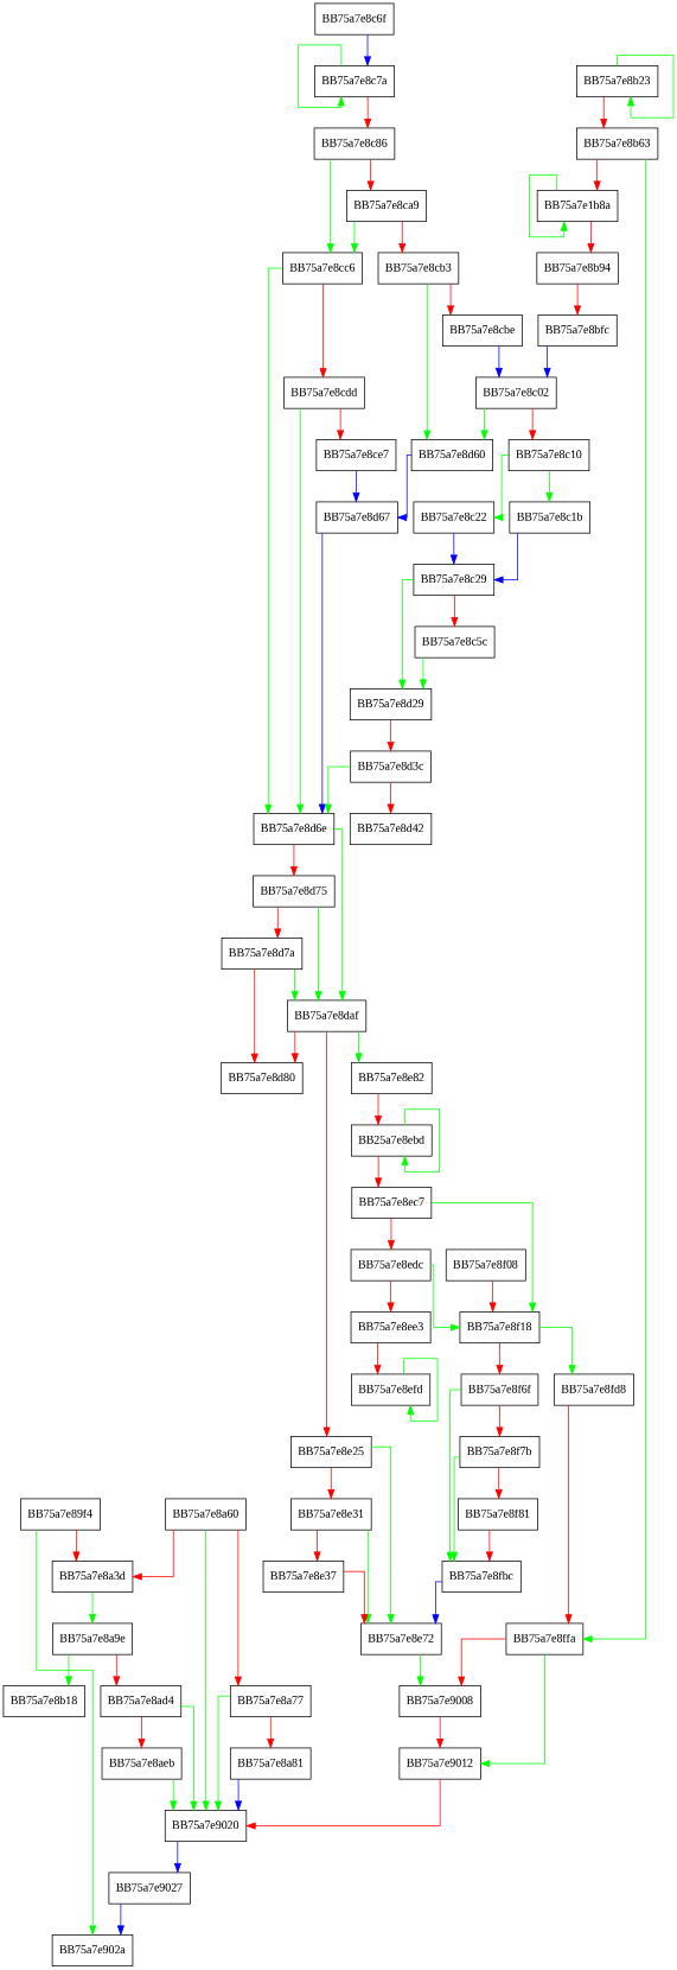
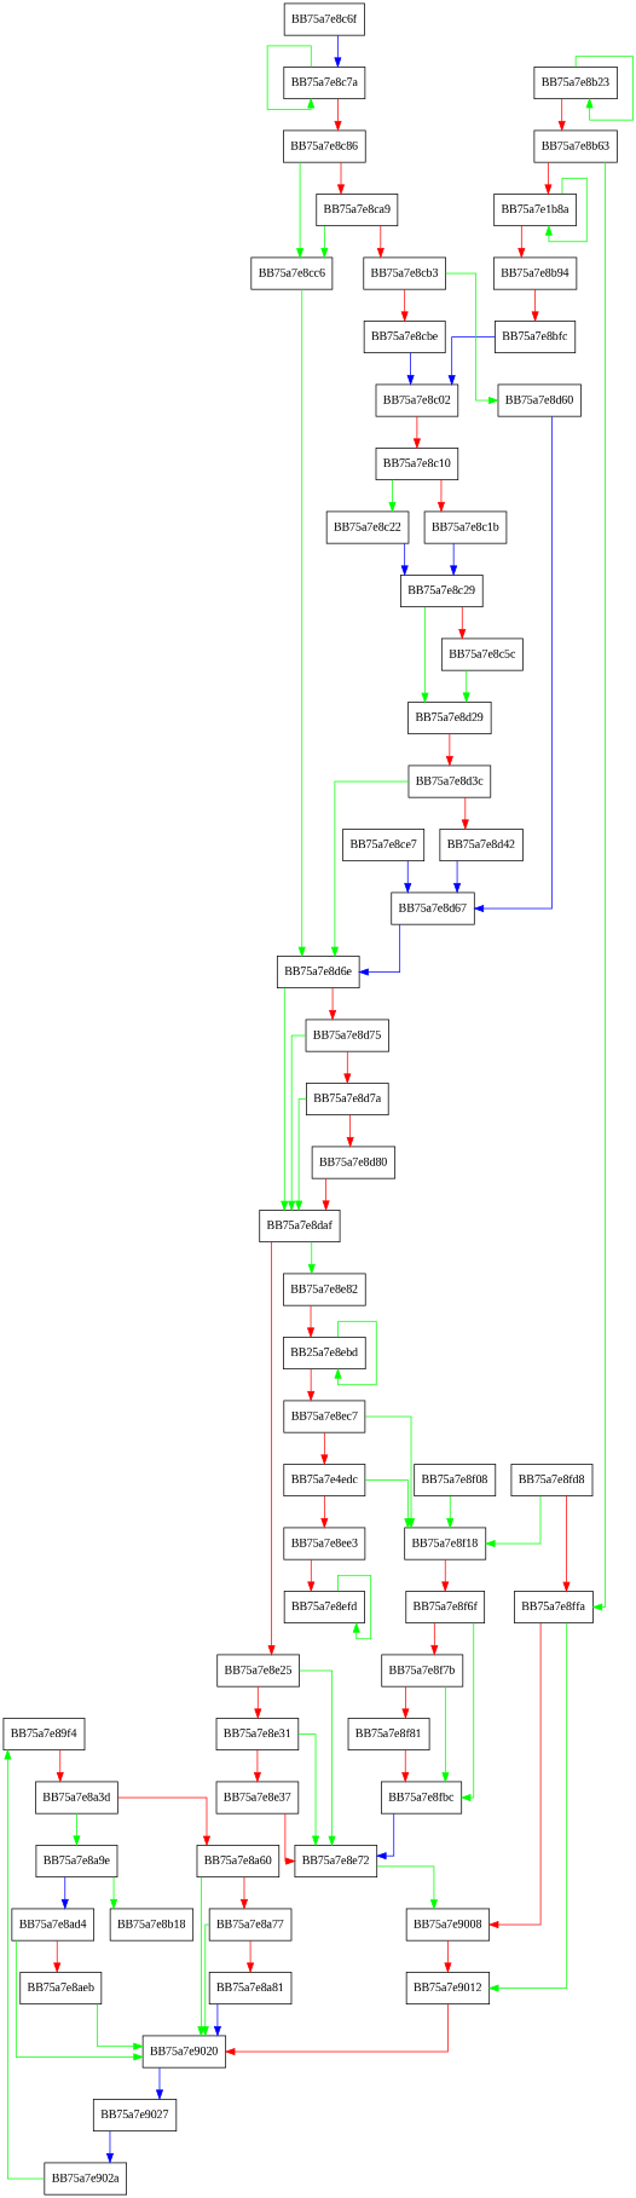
  digraph {
    fontname="Liberation Serif"
    splines=ortho
    node [fontname="Liberation Serif" shape=box]
    edge [color=red fontname="Liberation Serif"]
    BB75a7e89f4
    BB75a7e902a
    BB75a7e8a3d
    BB75a7e8a9e
    BB75a7e8a60
    BB75a7e8b18
    BB75a7e8ad4
    BB75a7e9020
    BB75a7e8a77
    BB75a7e8aeb
    BB75a7e9027
    BB75a7e8a81
    BB75a7e8b23
    BB75a7e8b63
    n15 [label=BB75a7e1b8a]
    BB75a7e8ffa
    BB75a7e8b94
    BB75a7e8bfc
    BB75a7e9008
    BB75a7e9012
    BB75a7e8c02
    BB75a7e8d60
    BB75a7e8c10
    BB75a7e8d67
    BB75a7e8c22
    BB75a7e8c1b
    BB75a7e8d6e
    BB75a7e8c29
    BB75a7e8d29
    BB75a7e8c5c
    BB75a7e8d3c
    BB75a7e8daf
    BB75a7e8d75
    BB75a7e8d42
    BB75a7e8c86
    BB75a7e8cc6
    BB75a7e8ca9
    BB75a7e8c6f
    BB75a7e8c7a
-   BB75a7e8cdd
    BB75a7e8cb3
    BB75a7e8ce7
    BB75a7e8cbe
    BB75a7e8e82
    BB75a7e8e25
    BB75a7e8d7a
    n47 [label=BB25a7e8ebd]
    BB75a7e8e72
    BB75a7e8e31
    BB75a7e8d80
    BB75a7e8ec7
    BB75a7e8e37
    BB75a7e8f18
-   BB75a7e8edc
+   BB75a7e8edc [label=BB75a7e4edc]
    BB75a7e8fd8
    BB75a7e8f6f
    BB75a7e8ee3
    BB75a7e8fbc
    BB75a7e8f7b
    BB75a7e8efd
    BB75a7e8f08
    BB75a7e8f81
-   BB75a7e89f4 -> BB75a7e902a [color=green]
+   BB75a7e902a -> BB75a7e89f4 [color=green]
    BB75a7e89f4 -> BB75a7e8a3d
    BB75a7e8a3d -> BB75a7e8a9e [color=green]
-   BB75a7e8a60 -> BB75a7e8a3d
+   BB75a7e8a3d -> BB75a7e8a60
    BB75a7e8a9e -> BB75a7e8b18 [color=green]
-   BB75a7e8a9e -> BB75a7e8ad4
+   BB75a7e8a9e -> BB75a7e8ad4 [color=blue]
    BB75a7e8a60 -> BB75a7e9020 [color=green]
    BB75a7e8a60 -> BB75a7e8a77
    BB75a7e8ad4 -> BB75a7e9020 [color=green]
    BB75a7e8ad4 -> BB75a7e8aeb
    BB75a7e9020 -> BB75a7e9027 [color=blue]
    BB75a7e8a77 -> BB75a7e9020 [color=green]
    BB75a7e8a77 -> BB75a7e8a81
    BB75a7e8aeb -> BB75a7e9020 [color=green]
    BB75a7e9027 -> BB75a7e902a [color=blue]
    BB75a7e8a81 -> BB75a7e9020 [color=blue]
    BB75a7e8b23 -> BB75a7e8b23 [color=green]
    BB75a7e8b23 -> BB75a7e8b63
    BB75a7e8b63 -> n15
    BB75a7e8b63 -> BB75a7e8ffa [color=green]
    n15 -> n15 [color=green]
    n15 -> BB75a7e8b94
    BB75a7e8ffa -> BB75a7e9008
    BB75a7e8ffa -> BB75a7e9012 [color=green]
    BB75a7e8b94 -> BB75a7e8bfc
    BB75a7e8bfc -> BB75a7e8c02 [color=blue]
    BB75a7e9008 -> BB75a7e9012
    BB75a7e9012 -> BB75a7e9020
-   BB75a7e8c02 -> BB75a7e8d60 [color=green]
    BB75a7e8c02 -> BB75a7e8c10
    BB75a7e8d60 -> BB75a7e8d67 [color=blue]
    BB75a7e8c10 -> BB75a7e8c22 [color=green]
-   BB75a7e8c10 -> BB75a7e8c1b [color=green]
+   BB75a7e8c10 -> BB75a7e8c1b
    BB75a7e8d67 -> BB75a7e8d6e [color=blue]
    BB75a7e8c22 -> BB75a7e8c29 [color=blue]
    BB75a7e8c1b -> BB75a7e8c29 [color=blue]
    BB75a7e8d6e -> BB75a7e8daf [color=green]
    BB75a7e8d6e -> BB75a7e8d75
    BB75a7e8c29 -> BB75a7e8d29 [color=green]
    BB75a7e8c29 -> BB75a7e8c5c
    BB75a7e8d29 -> BB75a7e8d3c
    BB75a7e8c5c -> BB75a7e8d29 [color=green]
    BB75a7e8d3c -> BB75a7e8d6e [color=green]
    BB75a7e8d3c -> BB75a7e8d42
    BB75a7e8daf -> BB75a7e8e82 [color=green]
    BB75a7e8daf -> BB75a7e8e25
    BB75a7e8d75 -> BB75a7e8daf [color=green]
    BB75a7e8d75 -> BB75a7e8d7a
+   BB75a7e8d42 -> BB75a7e8d67 [color=blue]
    BB75a7e8c86 -> BB75a7e8cc6 [color=green]
    BB75a7e8c86 -> BB75a7e8ca9
    BB75a7e8cc6 -> BB75a7e8d6e [color=green]
-   BB75a7e8cc6 -> BB75a7e8cdd
    BB75a7e8ca9 -> BB75a7e8cc6 [color=green]
    BB75a7e8ca9 -> BB75a7e8cb3
    BB75a7e8c6f -> BB75a7e8c7a [color=blue]
    BB75a7e8c7a -> BB75a7e8c86
    BB75a7e8c7a -> BB75a7e8c7a [color=green]
-   BB75a7e8cdd -> BB75a7e8d6e [color=green]
-   BB75a7e8cdd -> BB75a7e8ce7
    BB75a7e8cb3 -> BB75a7e8d60 [color=green]
    BB75a7e8cb3 -> BB75a7e8cbe
    BB75a7e8ce7 -> BB75a7e8d67 [color=blue]
    BB75a7e8cbe -> BB75a7e8c02 [color=blue]
    BB75a7e8e82 -> n47
    BB75a7e8e25 -> BB75a7e8e72 [color=green]
    BB75a7e8e25 -> BB75a7e8e31
    BB75a7e8d7a -> BB75a7e8daf [color=green]
    BB75a7e8d7a -> BB75a7e8d80
    n47 -> n47 [color=green]
    n47 -> BB75a7e8ec7
    BB75a7e8e72 -> BB75a7e9008 [color=green]
    BB75a7e8e31 -> BB75a7e8e72 [color=green]
    BB75a7e8e31 -> BB75a7e8e37
-   BB75a7e8daf -> BB75a7e8d80
+   BB75a7e8d80 -> BB75a7e8daf
    BB75a7e8ec7 -> BB75a7e8f18 [color=green]
    BB75a7e8ec7 -> BB75a7e8edc
    BB75a7e8e37 -> BB75a7e8e72
-   BB75a7e8f18 -> BB75a7e8fd8 [color=green]
+   BB75a7e8fd8 -> BB75a7e8f18 [color=green]
    BB75a7e8f18 -> BB75a7e8f6f
    BB75a7e8edc -> BB75a7e8f18 [color=green]
    BB75a7e8edc -> BB75a7e8ee3
    BB75a7e8fd8 -> BB75a7e8ffa
    BB75a7e8f6f -> BB75a7e8fbc [color=green]
    BB75a7e8f6f -> BB75a7e8f7b
    BB75a7e8ee3 -> BB75a7e8efd
    BB75a7e8fbc -> BB75a7e8e72 [color=blue]
    BB75a7e8f7b -> BB75a7e8fbc [color=green]
    BB75a7e8f7b -> BB75a7e8f81
    BB75a7e8efd -> BB75a7e8efd [color=green]
-   BB75a7e8f08 -> BB75a7e8f18
+   BB75a7e8f08 -> BB75a7e8f18 [color=green]
    BB75a7e8f81 -> BB75a7e8fbc
  }
